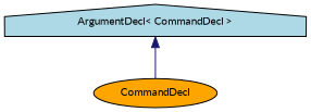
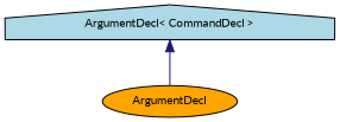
  digraph {
    rankdir=TB
    fontname=Lato
    node [color=black fontname=Lato fontsize=10 style=filled]
    n1 [fillcolor=lightblue height=0.2 label="ArgumentDecl\< CommandDecl \>" shape=house width=0.4]
-   n2 [fillcolor=orange height=0.2 label=CommandDecl shape=ellipse width=0.4]
+   n2 [fillcolor=orange height=0.2 label=ArgumentDecl shape=ellipse width=0.4]
    n1 -> n2 [color=midnightblue dir=back fontname=Lato fontsize=10 labelfontname=Helvetica labelfontsize=10 style=solid]
  }
